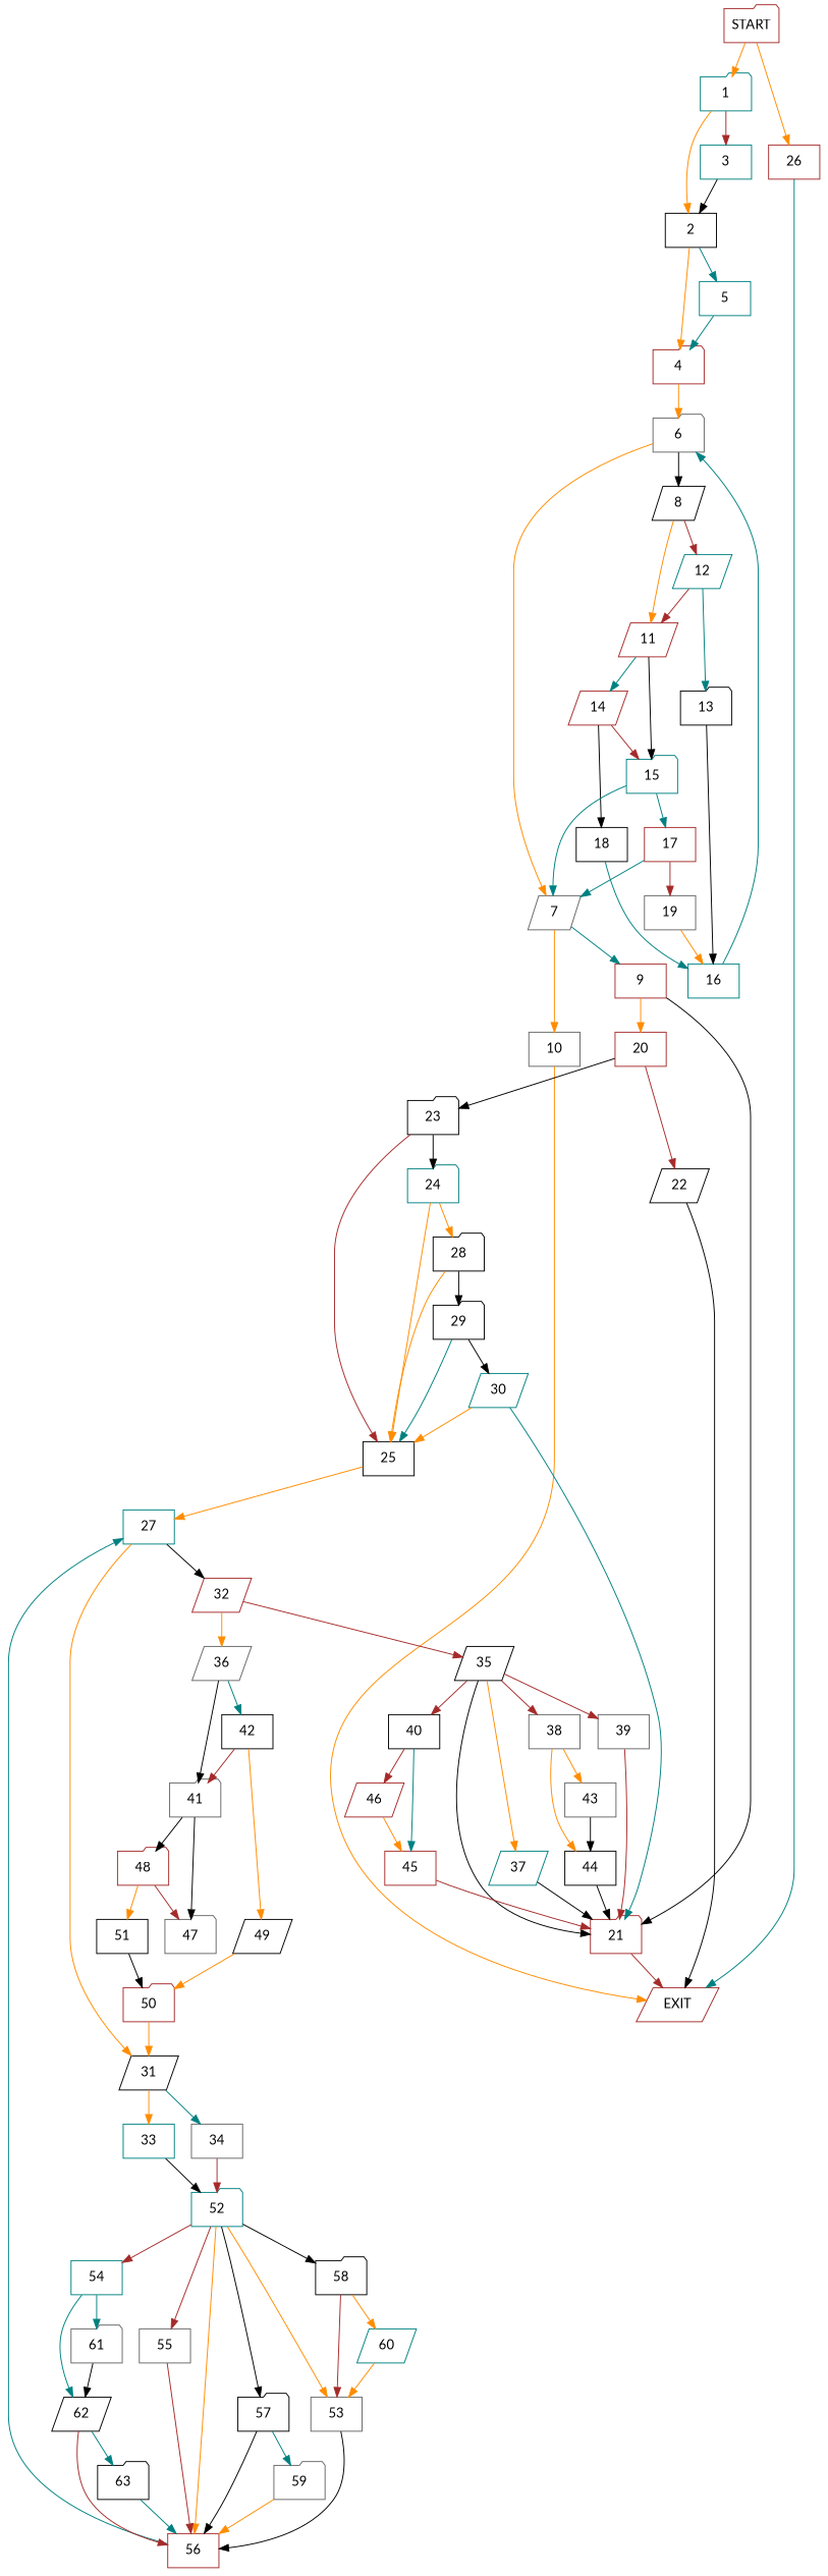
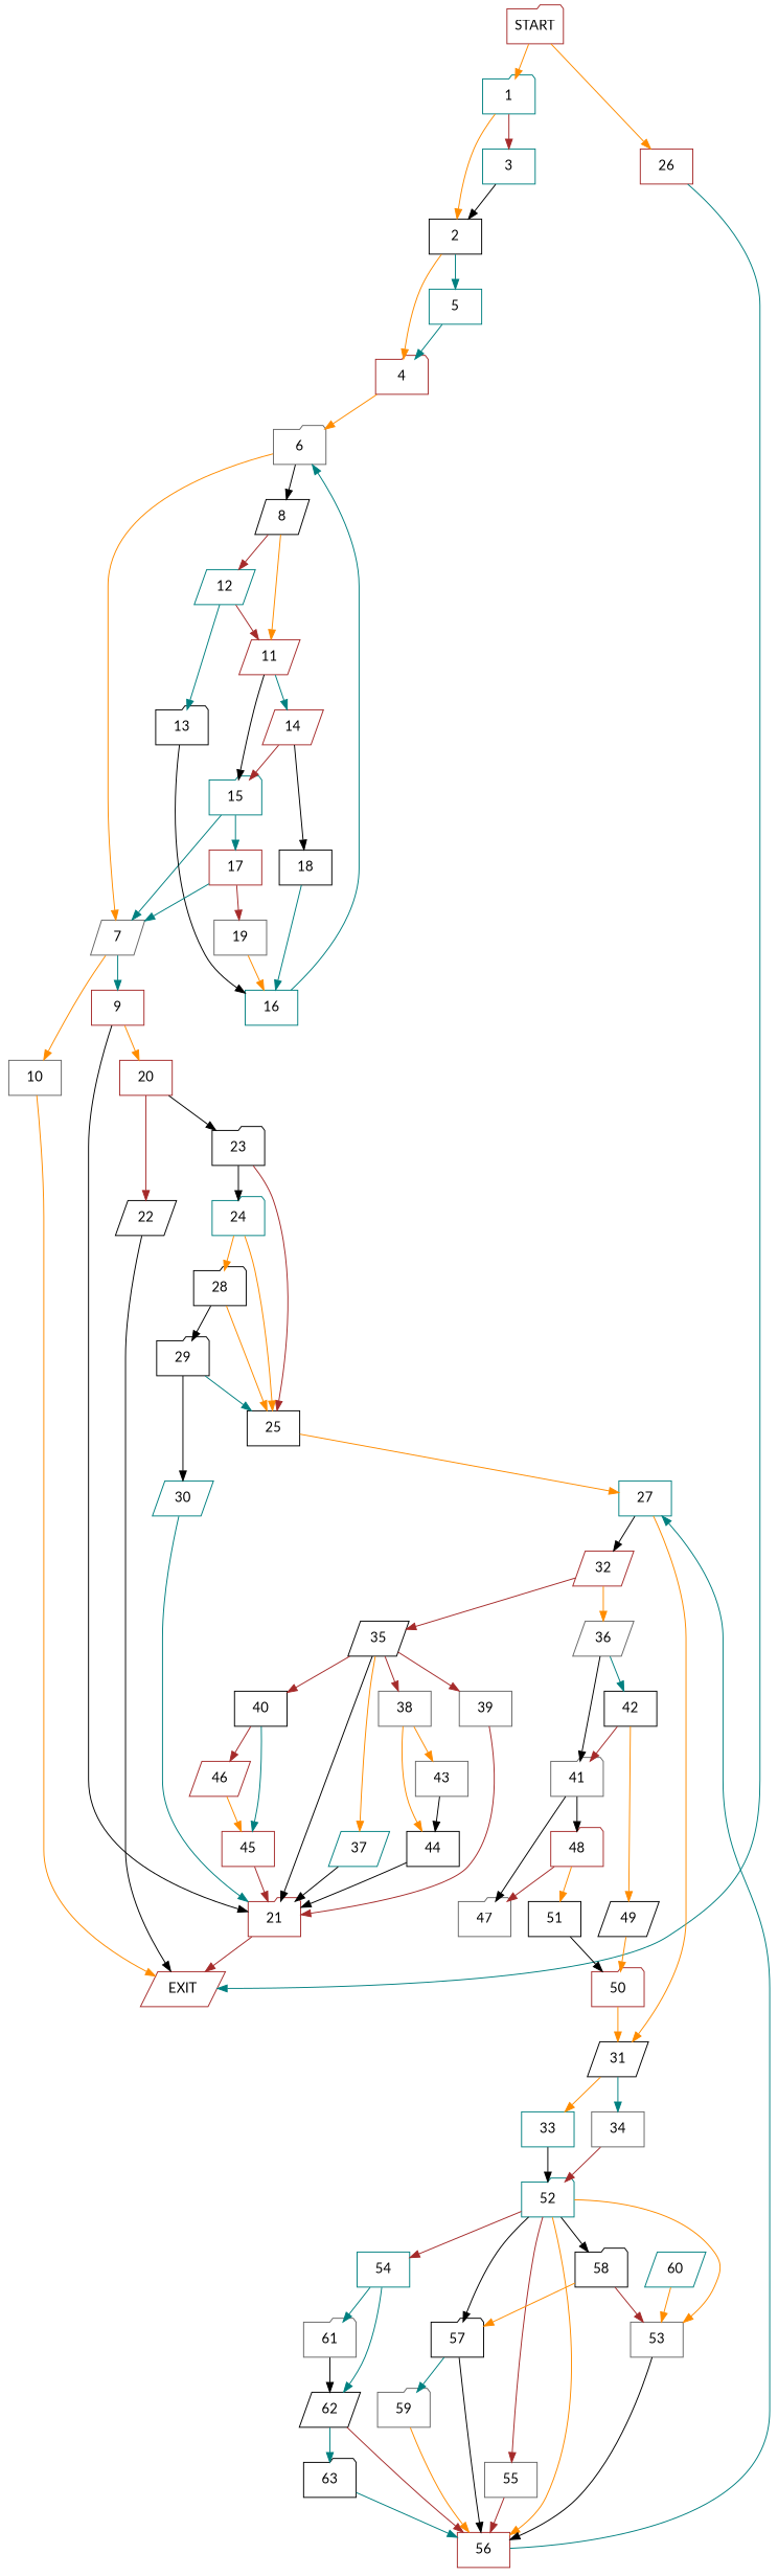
  digraph {
    fontname=Lato
    node [color=black fontname=Lato shape=box]
    edge [color=darkorange fontname=Lato]
    n1 [color=brown label=START shape=folder]
    1 [color=teal shape=folder]
    26 [color=brown]
    2
    3 [color=teal]
    n6 [color=brown label=EXIT shape=parallelogram]
    4 [color=brown shape=folder]
    5 [color=teal]
    6 [color=gray40 shape=folder]
    7 [color=gray40 shape=parallelogram]
    8 [shape=parallelogram]
    9 [color=brown]
    10 [color=gray40]
    11 [color=brown shape=parallelogram]
    12 [color=teal shape=parallelogram]
    20 [color=brown]
    21 [color=brown shape=folder]
    14 [color=brown shape=parallelogram]
    15 [color=teal shape=folder]
    13 [shape=folder]
    22 [shape=parallelogram]
    23 [shape=folder]
    18
    17 [color=brown]
    16 [color=teal]
    19 [color=gray40]
    24 [color=teal shape=folder]
    25
    28 [shape=folder]
    27 [color=teal]
    29 [shape=folder]
    31 [shape=parallelogram]
    32 [color=brown shape=parallelogram]
    33 [color=teal]
    34 [color=gray40]
    35 [shape=parallelogram]
    36 [color=gray40 shape=parallelogram]
    30 [color=teal shape=parallelogram]
    52 [color=teal shape=folder]
    37 [color=teal shape=parallelogram]
    38 [color=gray40]
    39 [color=gray40]
    40
    41 [color=gray40 shape=folder]
    42
    53 [color=gray40]
    54 [color=teal]
    55 [color=gray40]
    56 [color=brown]
    57 [shape=folder]
    58 [shape=folder]
    43 [color=gray40]
    44
    45 [color=brown]
    46 [color=brown shape=parallelogram]
    47 [color=gray40 shape=folder]
    48 [color=brown shape=folder]
    49 [shape=parallelogram]
    51
    50 [color=brown shape=folder]
    61 [color=gray40 shape=folder]
    62 [shape=parallelogram]
    59 [color=gray40 shape=folder]
    60 [color=teal shape=parallelogram]
    63 [shape=folder]
    n1 -> 1
    n1 -> 26
    1 -> 2
    1 -> 3 [color=brown]
    26 -> n6 [color=teal]
    2 -> 4
    2 -> 5 [color=teal]
    3 -> 2 [color=black]
    4 -> 6
    5 -> 4 [color=teal]
    6 -> 7
    6 -> 8 [color=black]
    7 -> 9 [color=teal]
    7 -> 10
    8 -> 11
    8 -> 12 [color=brown]
    9 -> 20
    9 -> 21 [color=black]
    10 -> n6
    11 -> 14 [color=teal]
    11 -> 15 [color=black]
    12 -> 11 [color=brown]
    12 -> 13 [color=teal]
    20 -> 22 [color=brown]
    20 -> 23 [color=black]
    21 -> n6 [color=brown]
    14 -> 15 [color=brown]
    14 -> 18 [color=black]
    15 -> 7 [color=teal]
    15 -> 17 [color=teal]
    13 -> 16 [color=black]
    22 -> n6 [color=black]
    23 -> 24 [color=black]
    23 -> 25 [color=brown]
    18 -> 16 [color=teal]
    17 -> 7 [color=teal]
    17 -> 19 [color=brown]
    16 -> 6 [color=teal]
    19 -> 16
    24 -> 25
    24 -> 28
    25 -> 27
    28 -> 25
    28 -> 29 [color=black]
    27 -> 31
    27 -> 32 [color=black]
    29 -> 25 [color=teal]
    29 -> 30 [color=black]
    31 -> 33
    31 -> 34 [color=teal]
    32 -> 35 [color=brown]
    32 -> 36
    33 -> 52 [color=black]
    34 -> 52 [color=brown]
    35 -> 21 [color=black]
    35 -> 37
    35 -> 38 [color=brown]
    35 -> 39 [color=brown]
    35 -> 40 [color=brown]
    36 -> 41 [color=black]
    36 -> 42 [color=teal]
    30 -> 21 [color=teal]
-   30 -> 25
    52 -> 53
    52 -> 54 [color=brown]
    52 -> 55 [color=brown]
    52 -> 56
    52 -> 57 [color=black]
    52 -> 58 [color=black]
    37 -> 21 [color=black]
    38 -> 43
    38 -> 44
    39 -> 21 [color=brown]
    40 -> 45 [color=teal]
    40 -> 46 [color=brown]
    41 -> 47 [color=black]
    41 -> 48 [color=black]
    42 -> 41 [color=brown]
    42 -> 49
    53 -> 56 [color=black]
    54 -> 61 [color=teal]
    54 -> 62 [color=teal]
    55 -> 56 [color=brown]
    56 -> 27 [color=teal]
    57 -> 56 [color=black]
    57 -> 59 [color=teal]
    58 -> 53 [color=brown]
-   58 -> 60
+   58 -> 57
    43 -> 44 [color=black]
    44 -> 21 [color=black]
    45 -> 21 [color=brown]
    46 -> 45
    48 -> 47 [color=brown]
    48 -> 51
    49 -> 50
    51 -> 50 [color=black]
    50 -> 31
    61 -> 62 [color=black]
    62 -> 56 [color=brown]
    62 -> 63 [color=teal]
    59 -> 56
    60 -> 53
    63 -> 56 [color=teal]
  }
